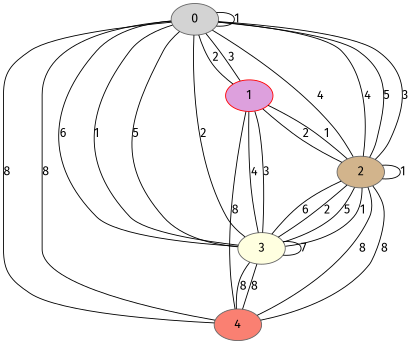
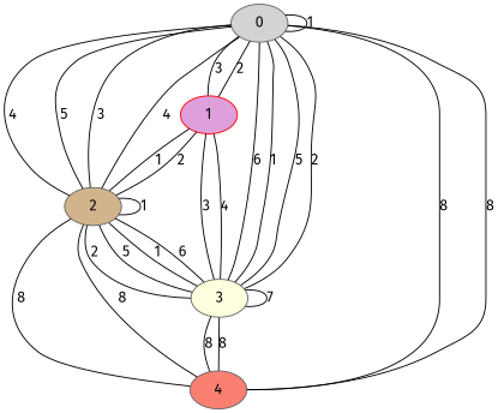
  graph {
    fontname="Fira Sans"
    node [color=gray40 fontname="Fira Sans" style=filled weight=2]
    edge [fontname="Fira Sans"]
    0 [fillcolor=lightgrey]
    1 [color=red fillcolor=plum weight=1]
    2 [fillcolor=tan]
    3 [fillcolor=lightyellow]
    4 [fillcolor=salmon weight=4]
    0 -- 0 [label=1]
    0 -- 1 [label=3]
    0 -- 1 [label=2]
    0 -- 2 [label=4]
    0 -- 2 [label=5]
    0 -- 2 [label=3]
    0 -- 2 [label=4]
    0 -- 3 [label=6]
    0 -- 3 [label=1]
    0 -- 3 [label=5]
    0 -- 3 [label=2]
    0 -- 4 [label=8]
    0 -- 4 [label=8]
    1 -- 2 [label=1]
    1 -- 2 [label=2]
    1 -- 3 [label=3]
    1 -- 3 [label=4]
-   1 -- 4 [label=8]
    2 -- 2 [label=1]
    2 -- 3 [label=2]
    2 -- 3 [label=5]
    2 -- 3 [label=1]
    2 -- 3 [label=6]
    2 -- 4 [label=8]
    2 -- 4 [label=8]
    3 -- 3 [label=7]
    3 -- 4 [label=8]
    3 -- 4 [label=8]
  }
